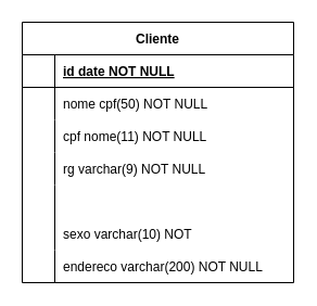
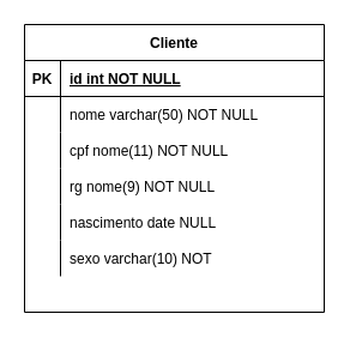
  <mxCell id="0" />
  <mxCell id="1" parent="0" />
  <mxCell id="2" value="Cliente" style="shape=table;startSize=30;container=1;collapsible=1;childLayout=tableLayout;fixedRows=1;rowLines=0;fontStyle=1;align=center;resizeLast=1;fontSize=12;" parent="1" vertex="1"><mxGeometry x="20" y="20" width="250" height="240" as="geometry" /></mxCell>
  <mxCell id="3" value="" style="shape=partialRectangle;collapsible=0;dropTarget=0;pointerEvents=0;fillColor=none;points=[[0,0.5],[1,0.5]];portConstraint=eastwest;top=0;left=0;right=0;bottom=1;fontSize=12;" parent="2" vertex="1"><mxGeometry y="30" width="250" height="30" as="geometry" /></mxCell>
- <mxCell id="5" value="id date NOT NULL " style="shape=partialRectangle;overflow=hidden;connectable=0;fillColor=none;top=0;left=0;bottom=0;right=0;align=left;spacingLeft=6;fontStyle=5;fontSize=12;" parent="3" vertex="1"><mxGeometry x="30" width="220" height="30" as="geometry" /></mxCell>
+ <mxCell id="4" value="PK" style="shape=partialRectangle;overflow=hidden;connectable=0;fillColor=none;top=0;left=0;bottom=0;right=0;fontStyle=1;fontSize=12;" parent="3" vertex="1"><mxGeometry width="30" height="30" as="geometry" /></mxCell>
+ <mxCell id="5" value="id int NOT NULL " style="shape=partialRectangle;overflow=hidden;connectable=0;fillColor=none;top=0;left=0;bottom=0;right=0;align=left;spacingLeft=6;fontStyle=5;fontSize=12;" parent="3" vertex="1"><mxGeometry x="30" width="220" height="30" as="geometry" /></mxCell>
  <mxCell id="6" value="" style="shape=partialRectangle;collapsible=0;dropTarget=0;pointerEvents=0;fillColor=none;points=[[0,0.5],[1,0.5]];portConstraint=eastwest;top=0;left=0;right=0;bottom=0;fontSize=12;" parent="2" vertex="1"><mxGeometry y="60" width="250" height="30" as="geometry" /></mxCell>
  <mxCell id="7" value="" style="shape=partialRectangle;overflow=hidden;connectable=0;fillColor=none;top=0;left=0;bottom=0;right=0;fontSize=12;" parent="6" vertex="1"><mxGeometry width="30" height="30" as="geometry" /></mxCell>
- <mxCell id="8" value="nome cpf(50) NOT NULL" style="shape=partialRectangle;overflow=hidden;connectable=0;fillColor=none;top=0;left=0;bottom=0;right=0;align=left;spacingLeft=6;fontSize=12;" parent="6" vertex="1"><mxGeometry x="30" width="220" height="30" as="geometry" /></mxCell>
+ <mxCell id="8" value="nome varchar(50) NOT NULL" style="shape=partialRectangle;overflow=hidden;connectable=0;fillColor=none;top=0;left=0;bottom=0;right=0;align=left;spacingLeft=6;fontSize=12;" parent="6" vertex="1"><mxGeometry x="30" width="220" height="30" as="geometry" /></mxCell>
  <mxCell id="9" value="" style="shape=partialRectangle;collapsible=0;dropTarget=0;pointerEvents=0;fillColor=none;points=[[0,0.5],[1,0.5]];portConstraint=eastwest;top=0;left=0;right=0;bottom=0;fontSize=12;" parent="2" vertex="1"><mxGeometry y="90" width="250" height="30" as="geometry" /></mxCell>
  <mxCell id="10" value="" style="shape=partialRectangle;overflow=hidden;connectable=0;fillColor=none;top=0;left=0;bottom=0;right=0;fontSize=12;" parent="9" vertex="1"><mxGeometry width="30" height="30" as="geometry" /></mxCell>
  <mxCell id="11" value="cpf nome(11) NOT NULL" style="shape=partialRectangle;overflow=hidden;connectable=0;fillColor=none;top=0;left=0;bottom=0;right=0;align=left;spacingLeft=6;fontSize=12;" parent="9" vertex="1"><mxGeometry x="30" width="220" height="30" as="geometry" /></mxCell>
  <mxCell id="12" value="" style="shape=partialRectangle;collapsible=0;dropTarget=0;pointerEvents=0;fillColor=none;points=[[0,0.5],[1,0.5]];portConstraint=eastwest;top=0;left=0;right=0;bottom=0;fontSize=12;" parent="2" vertex="1"><mxGeometry y="120" width="250" height="30" as="geometry" /></mxCell>
  <mxCell id="13" value="" style="shape=partialRectangle;overflow=hidden;connectable=0;fillColor=none;top=0;left=0;bottom=0;right=0;fontSize=12;" parent="12" vertex="1"><mxGeometry width="30" height="30" as="geometry" /></mxCell>
- <mxCell id="14" value="rg varchar(9) NOT NULL" style="shape=partialRectangle;overflow=hidden;connectable=0;fillColor=none;top=0;left=0;bottom=0;right=0;align=left;spacingLeft=6;fontSize=12;" parent="12" vertex="1"><mxGeometry x="30" width="220" height="30" as="geometry" /></mxCell>
+ <mxCell id="14" value="rg nome(9) NOT NULL" style="shape=partialRectangle;overflow=hidden;connectable=0;fillColor=none;top=0;left=0;bottom=0;right=0;align=left;spacingLeft=6;fontSize=12;" parent="12" vertex="1"><mxGeometry x="30" width="220" height="30" as="geometry" /></mxCell>
  <mxCell id="15" value="" style="shape=partialRectangle;collapsible=0;dropTarget=0;pointerEvents=0;fillColor=none;points=[[0,0.5],[1,0.5]];portConstraint=eastwest;top=0;left=0;right=0;bottom=0;fontSize=12;" parent="2" vertex="1"><mxGeometry y="150" width="250" height="30" as="geometry" /></mxCell>
  <mxCell id="16" value="" style="shape=partialRectangle;overflow=hidden;connectable=0;fillColor=none;top=0;left=0;bottom=0;right=0;fontSize=12;" parent="15" vertex="1"><mxGeometry width="30" height="30" as="geometry" /></mxCell>
+ <mxCell id="17" value="nascimento date NULL" style="shape=partialRectangle;overflow=hidden;connectable=0;fillColor=none;top=0;left=0;bottom=0;right=0;align=left;spacingLeft=6;fontSize=12;" parent="15" vertex="1"><mxGeometry x="30" width="220" height="30" as="geometry" /></mxCell>
  <mxCell id="18" value="" style="shape=partialRectangle;collapsible=0;dropTarget=0;pointerEvents=0;fillColor=none;points=[[0,0.5],[1,0.5]];portConstraint=eastwest;top=0;left=0;right=0;bottom=0;fontSize=12;" parent="2" vertex="1"><mxGeometry y="180" width="250" height="30" as="geometry" /></mxCell>
  <mxCell id="19" value="" style="shape=partialRectangle;overflow=hidden;connectable=0;fillColor=none;top=0;left=0;bottom=0;right=0;fontSize=12;" parent="18" vertex="1"><mxGeometry width="30" height="30" as="geometry" /></mxCell>
  <mxCell id="20" value="sexo varchar(10) NOT" style="shape=partialRectangle;overflow=hidden;connectable=0;fillColor=none;top=0;left=0;bottom=0;right=0;align=left;spacingLeft=6;fontSize=12;" parent="18" vertex="1"><mxGeometry x="30" width="220" height="30" as="geometry" /></mxCell>
  <mxCell id="21" value="" style="shape=partialRectangle;collapsible=0;dropTarget=0;pointerEvents=0;fillColor=none;points=[[0,0.5],[1,0.5]];portConstraint=eastwest;top=0;left=0;right=0;bottom=0;fontSize=12;" parent="2" vertex="1"><mxGeometry y="210" width="250" height="30" as="geometry" /></mxCell>
  <mxCell id="22" value="" style="shape=partialRectangle;overflow=hidden;connectable=0;fillColor=none;top=0;left=0;bottom=0;right=0;fontSize=12;" parent="21" vertex="1"><mxGeometry width="30" height="30" as="geometry" /></mxCell>
- <mxCell id="23" value="endereco varchar(200) NOT NULL" style="shape=partialRectangle;overflow=hidden;connectable=0;fillColor=none;top=0;left=0;bottom=0;right=0;align=left;spacingLeft=6;fontSize=12;" parent="21" vertex="1"><mxGeometry x="30" width="220" height="30" as="geometry" /></mxCell>
